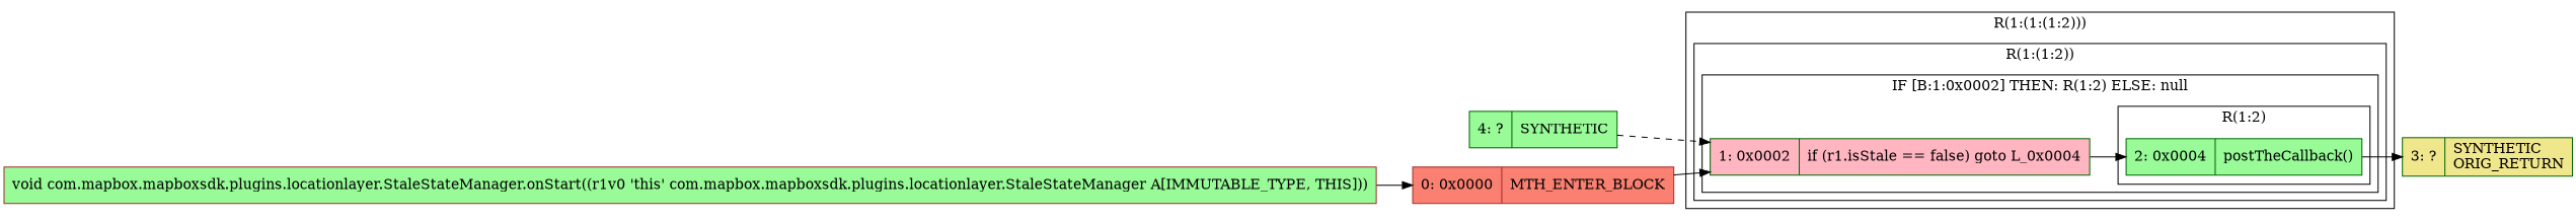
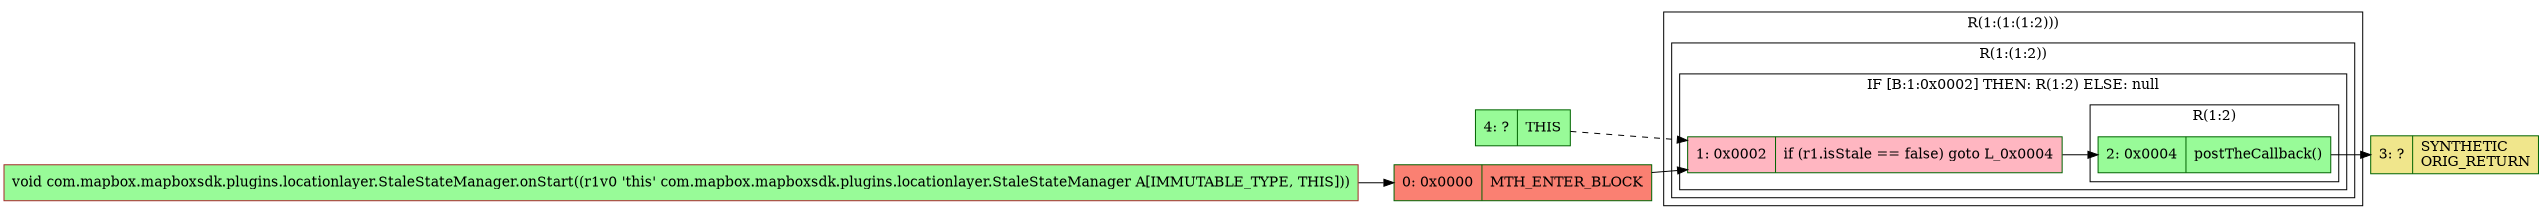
  digraph {
    rankdir=LR
    node [color=darkgreen fillcolor=palegreen shape=record style=filled]
    n1 [label="{2\:\ 0x0004|postTheCallback()\l}"]
    n2 [fillcolor=lightpink label="{1\:\ 0x0002|if (r1.isStale == false) goto L_0x0004\l}"]
    n3 [fillcolor=khaki label="{3\:\ ?|SYNTHETIC\lORIG_RETURN\l}"]
-   n4 [label="{4\:\ ?|SYNTHETIC\l}"]
-   n5 [color=brown fillcolor=salmon label="{0\:\ 0x0000|MTH_ENTER_BLOCK\l}"]
+   n4 [label="{4\:\ ?|THIS\l}"]
+   n5 [fillcolor=salmon label="{0\:\ 0x0000|MTH_ENTER_BLOCK\l}"]
    n6 [color=brown label="{void com.mapbox.mapboxsdk.plugins.locationlayer.StaleStateManager.onStart((r1v0 'this' com.mapbox.mapboxsdk.plugins.locationlayer.StaleStateManager A[IMMUTABLE_TYPE, THIS])) }"]
    subgraph cluster_1 {
      label="R(1:(1:(1:2)))"
      subgraph cluster_2 {
        label="R(1:(1:2))"
        subgraph cluster_3 {
          label="IF [B:1:0x0002] THEN: R(1:2) ELSE: null"
          n2
          subgraph cluster_4 {
            label="R(1:2)"
            n1
          }
        }
      }
    }
    n1 -> n3
    n2 -> n1
    n4 -> n2 [style=dashed]
    n5 -> n2
    n6 -> n5
  }
